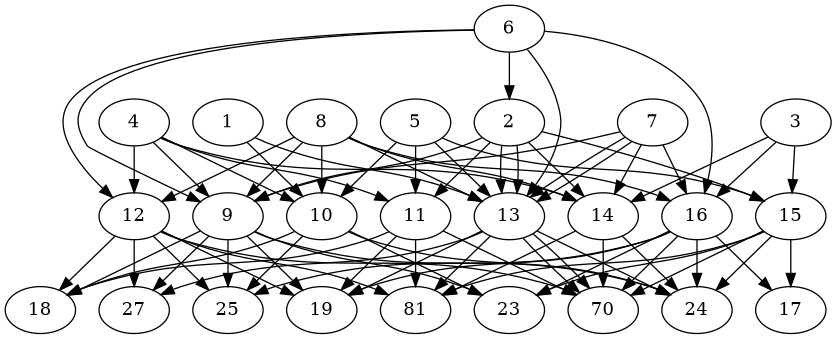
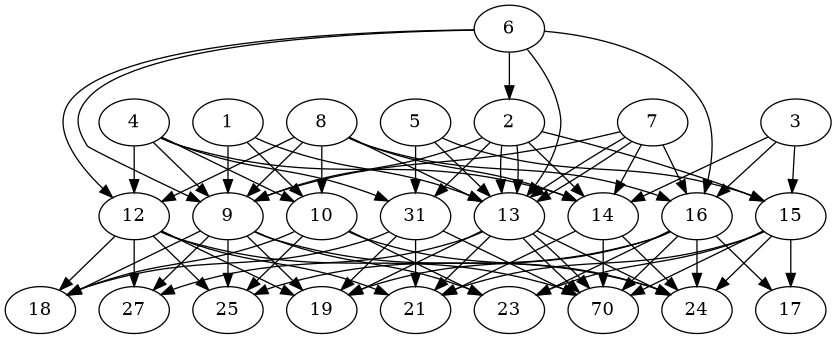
  digraph {
    node [alpha=0.07]
    1 [expect_size=32908288]
    9 [alpha=0.10 expect_size=26580992]
    10 [alpha=0.19 expect_size=28212224]
    13 [alpha=0.00 expect_size=37195776]
    18 [alpha=0.18 expect_size=24371200]
    19 [alpha=0.02 expect_size=39724032]
    n7 [alpha=0.15 expect_size=34837504 label=27]
    23 [alpha=0.01 expect_size=47310848]
    24 [alpha=0.03 expect_size=48058368]
    25 [alpha=0.06 expect_size=39943168]
    12 [alpha=0.05 expect_size=36762624]
    n12 [alpha=0.11 expect_size=15484928 label=70]
-   21 [alpha=0.13 expect_size=13113344 label=81]
+   21 [alpha=0.13 expect_size=13113344]
    2 [alpha=0.00 expect_size=8793088]
-   11 [alpha=0.09 expect_size=19424256]
+   11 [alpha=0.09 expect_size=19424256 label=31]
    14 [alpha=0.17 expect_size=48429056]
    15 [alpha=0.14 expect_size=19304448]
    17 [expect_size=29978624]
    3 [alpha=0.05 expect_size=12816384]
    16 [alpha=0.04 expect_size=25801728]
    4 [alpha=0.08 expect_size=41591808]
    5 [alpha=0.03 expect_size=9716736]
    6 [alpha=0.02 expect_size=25255936]
    7 [alpha=0.18 expect_size=51300352]
    8 [expect_size=5877760]
+   1 -> 9
    1 -> 10
    1 -> 13
    9 -> 18
    9 -> 19
    9 -> n7
    9 -> 23
    9 -> 24
    9 -> 25
    10 -> 18
    10 -> 23
    10 -> 24
    10 -> 25
    13 -> 19
    13 -> n7
    13 -> 24
    13 -> n12
    13 -> n12
    13 -> 21
    12 -> 18
    12 -> 19
    12 -> n7
    12 -> 25
    12 -> n12
    12 -> 21
    2 -> 9
    2 -> 13
    2 -> 13
    2 -> 11
    2 -> 14
    2 -> 15
    11 -> 18
    11 -> 19
    11 -> n12
    11 -> 21
    14 -> 24
    14 -> n12
    14 -> 21
    15 -> 23
    15 -> 24
    15 -> n12
    15 -> 21
    15 -> 17
    3 -> 14
    3 -> 15
    3 -> 16
    16 -> 19
    16 -> 23
    16 -> 24
    16 -> 25
    16 -> n12
    16 -> 17
    4 -> 9
    4 -> 10
    4 -> 12
    4 -> 11
    4 -> 14
-   5 -> 10
    5 -> 13
    5 -> 11
    5 -> 15
    6 -> 9
    6 -> 13
    6 -> 12
    6 -> 2
    6 -> 16
    7 -> 9
    7 -> 13
    7 -> 13
    7 -> 14
    7 -> 16
    8 -> 9
    8 -> 10
    8 -> 13
    8 -> 12
    8 -> 14
    8 -> 16
  }
